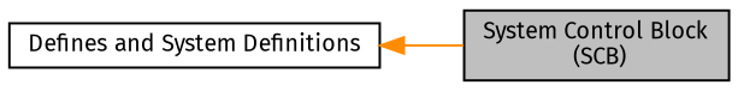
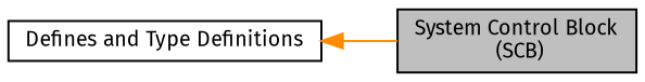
  digraph {
    rankdir=LR
    fontname="Fira Sans"
    node [color=black fontname="Fira Sans" fontsize=10 shape=record style=filled]
    n1 [fillcolor=grey75 fontcolor=black height=0.2 label="System Control Block\l (SCB)" width=0.4]
-   n2 [fillcolor=white height=0.2 label="Defines and System Definitions" width=0.4]
+   n2 [fillcolor=white height=0.2 label="Defines and Type Definitions" width=0.4]
    n2 -> n1 [color=darkorange dir=back fontname="Fira Sans" fontsize=10 labelfontname=Helvetica labelfontsize=10 shape=plaintext style=solid]
  }
